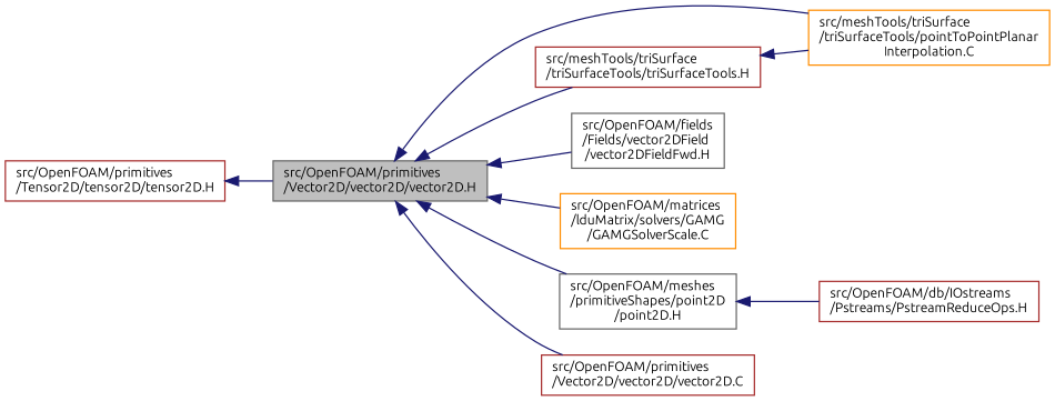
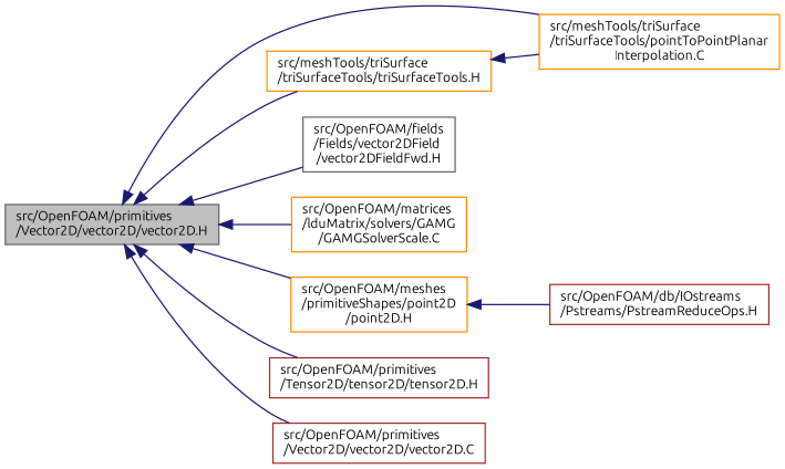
  digraph {
    fontname=Ubuntu
    rankdir=LR
    node [color=gray40 fontname=Ubuntu fontsize=10 shape=record]
    edge [color=midnightblue dir=back fontname=Ubuntu fontsize=10 labelfontname=Helvetica labelfontsize=10 style=solid]
    n1 [fillcolor=grey75 fontcolor=black height=0.2 label="src/OpenFOAM/primitives\l/Vector2D/vector2D/vector2D.H" style=filled width=0.4]
    n2 [color=darkorange height=0.2 label="src/meshTools/triSurface\l/triSurfaceTools/pointToPointPlanar\lInterpolation.C" width=0.4]
-   n3 [color=brown height=0.2 label="src/meshTools/triSurface\l/triSurfaceTools/triSurfaceTools.H" width=0.4]
+   n3 [color=darkorange height=0.2 label="src/meshTools/triSurface\l/triSurfaceTools/triSurfaceTools.H" width=0.4]
    n4 [height=0.2 label="src/OpenFOAM/fields\l/Fields/vector2DField\l/vector2DFieldFwd.H" width=0.4]
    n5 [color=darkorange height=0.2 label="src/OpenFOAM/matrices\l/lduMatrix/solvers/GAMG\l/GAMGSolverScale.C" width=0.4]
-   n6 [height=0.2 label="src/OpenFOAM/meshes\l/primitiveShapes/point2D\l/point2D.H" width=0.4]
+   n6 [color=darkorange height=0.2 label="src/OpenFOAM/meshes\l/primitiveShapes/point2D\l/point2D.H" width=0.4]
    n7 [color=brown height=0.2 label="src/OpenFOAM/primitives\l/Tensor2D/tensor2D/tensor2D.H" width=0.4]
    n8 [color=brown height=0.2 label="src/OpenFOAM/primitives\l/Vector2D/vector2D/vector2D.C" width=0.4]
    n9 [color=brown height=0.2 label="src/OpenFOAM/db/IOstreams\l/Pstreams/PstreamReduceOps.H" width=0.4]
    n1 -> n2
    n1 -> n3
    n1 -> n4
    n1 -> n5
    n1 -> n6
-   n7 -> n1
+   n1 -> n7
    n1 -> n8
    n3 -> n2
    n6 -> n9
  }
